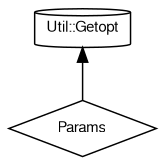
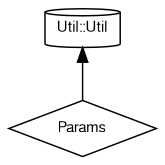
  digraph {
    rankdir=TB
    node [color=black fillcolor=white fontname=FreeSans fontsize=10 style=filled]
-   n1 [height=0.2 label="Util::Getopt" shape=cylinder width=0.4]
+   n1 [height=0.2 label="Util::Util" shape=cylinder width=0.4]
    n2 [height=0.2 label=Params shape=diamond width=0.4]
    n1 -> n2 [color=black dir=back fontname=FreeSans fontsize=10 labelfontname=FreeSans labelfontsize=10 style=solid]
  }
